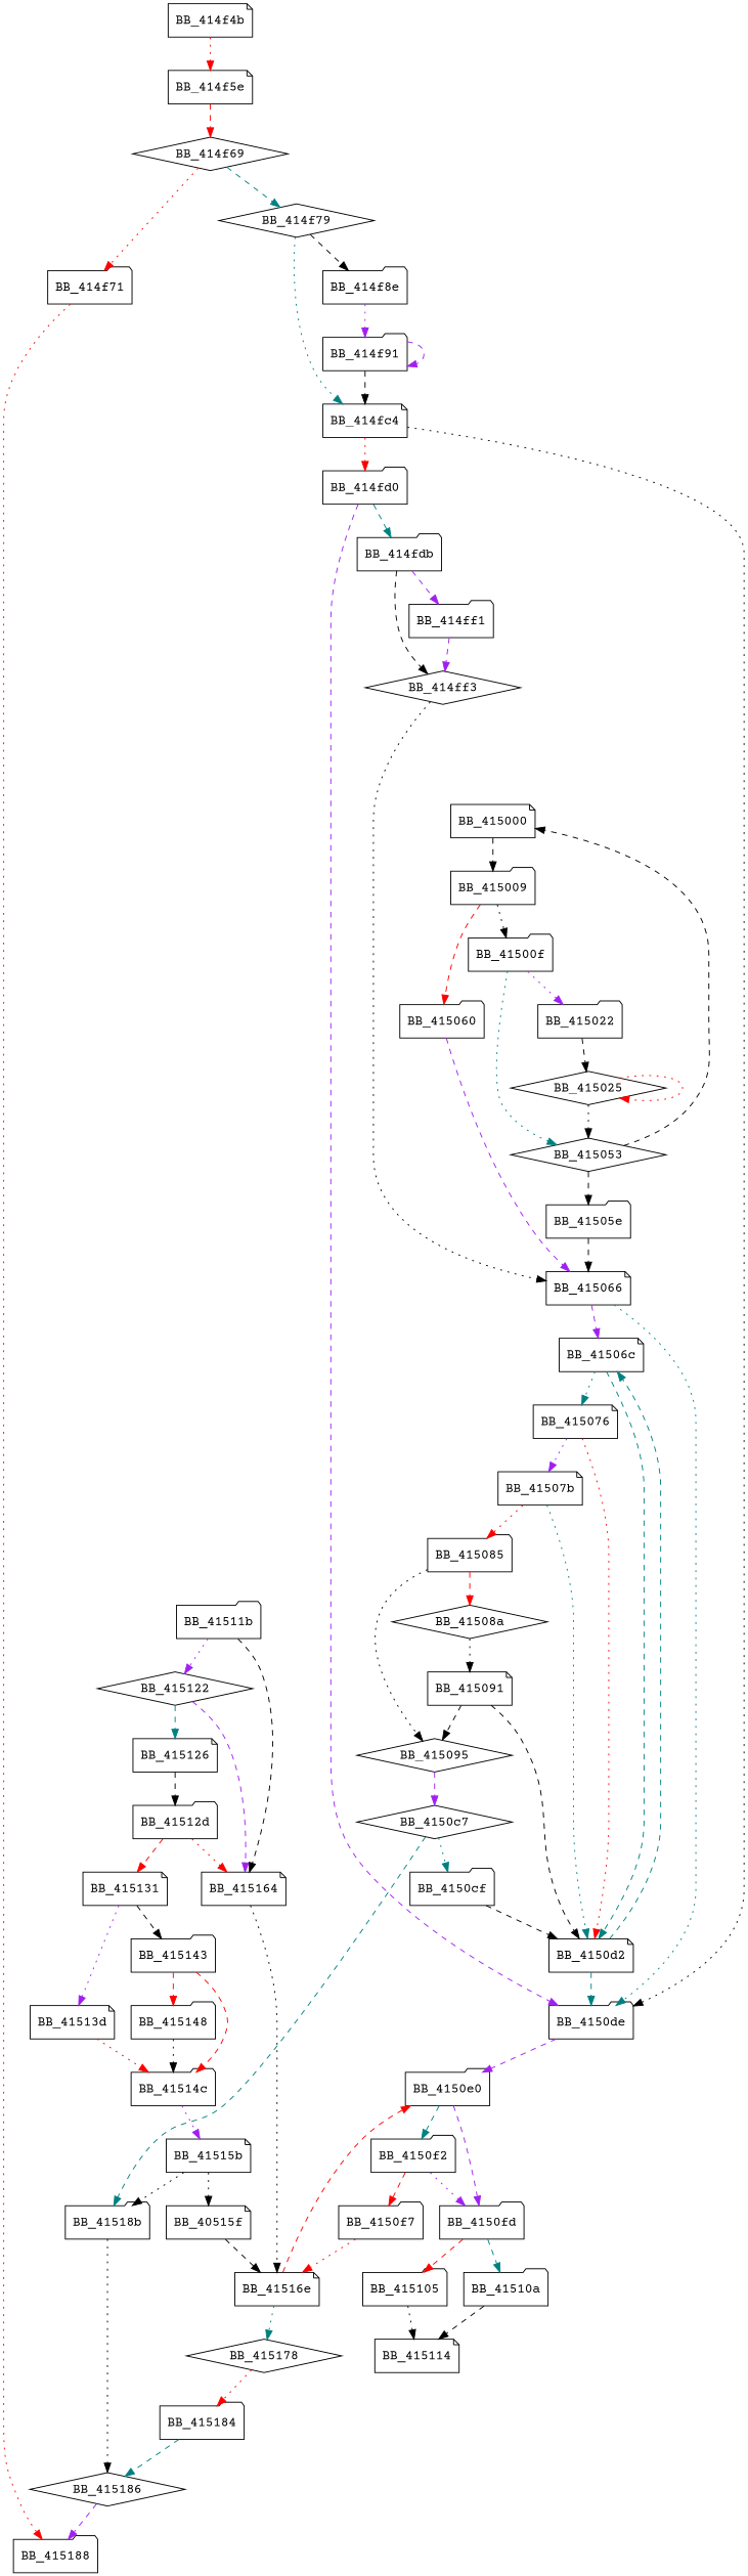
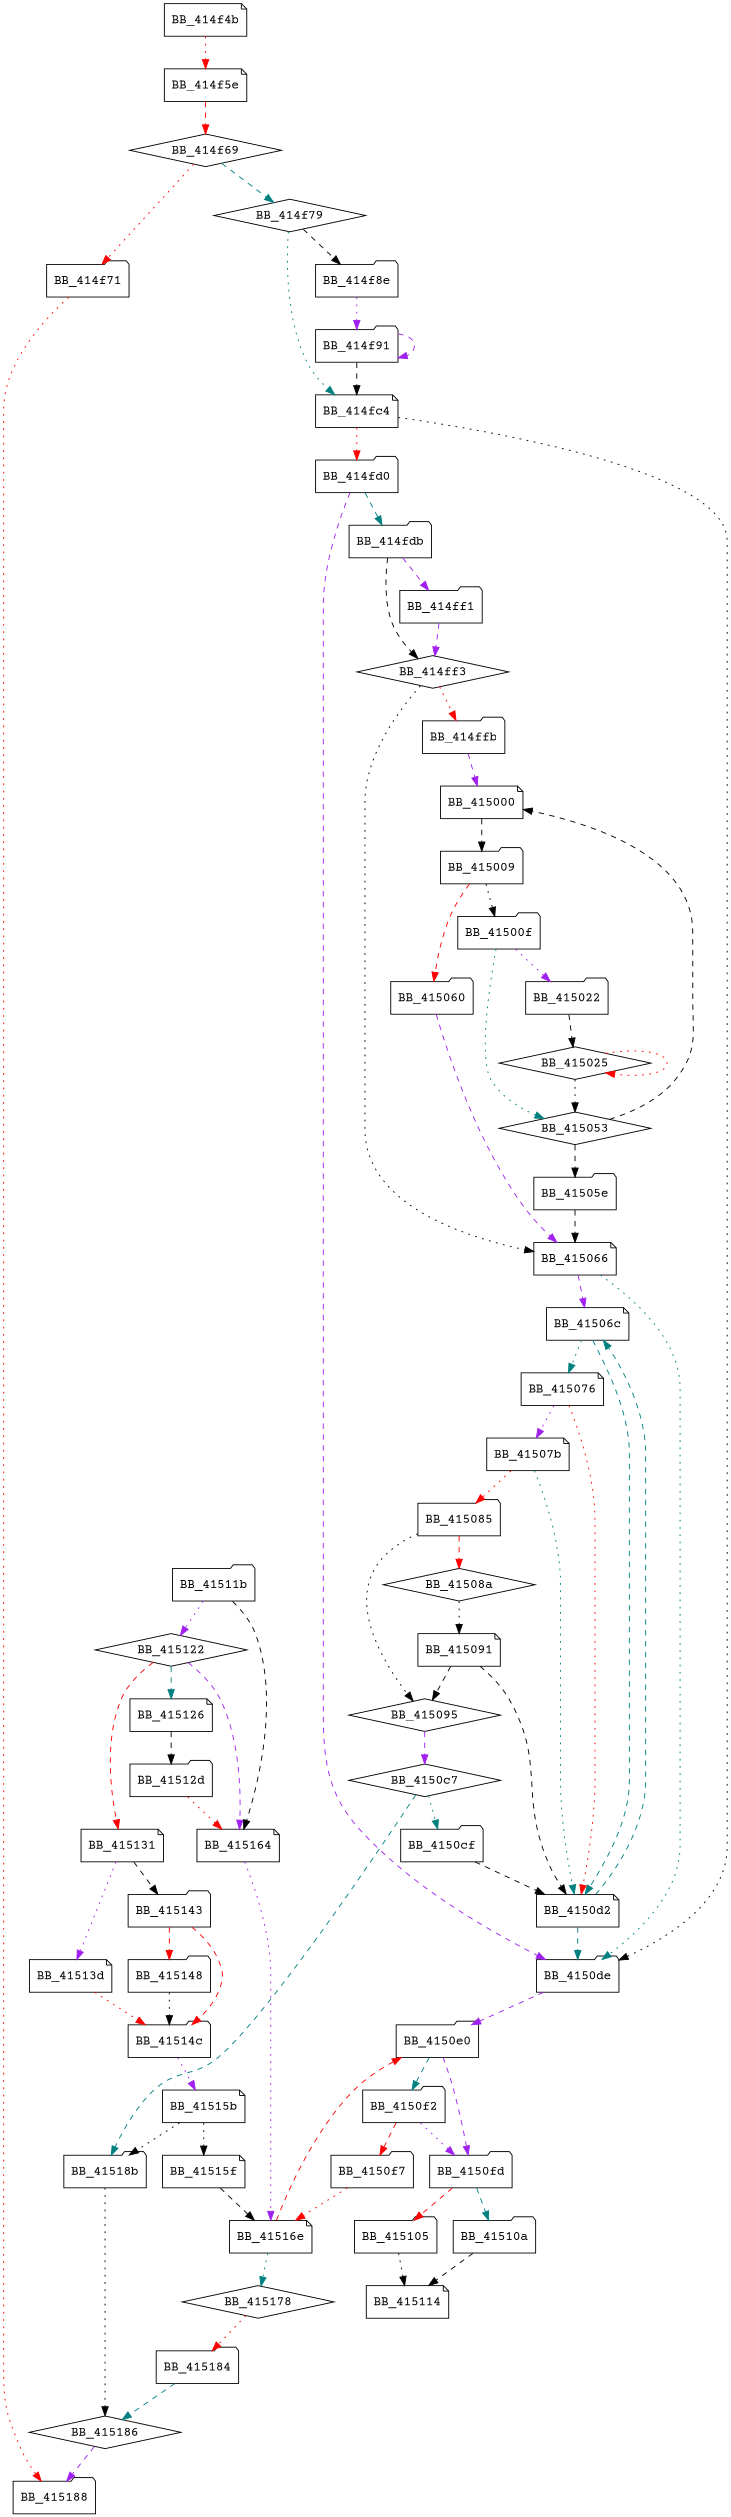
  digraph {
    fontname="Courier Prime"
    node [fontname="Courier Prime" shape=folder]
    edge [color=black fontname="Courier Prime" style=dashed]
    BB_414f4b [shape=note]
    BB_414f5e [shape=note]
    BB_414f69 [shape=diamond]
    BB_414f71
    BB_414f79 [shape=diamond]
    BB_415188
    BB_414f8e
    BB_414fc4 [shape=note]
    BB_414f91
    BB_414fd0
    BB_4150de
    BB_414fdb
    BB_4150e0
    BB_414ff1
    BB_414ff3 [shape=diamond]
    BB_4150f2
    BB_4150fd
+   BB_414ffb
    BB_415066 [shape=note]
    BB_415000 [shape=note]
    BB_41506c [shape=note]
    BB_415009
    BB_415076 [shape=note]
    BB_4150d2 [shape=note]
    BB_41500f
    BB_415060
    BB_415022
    BB_415053 [shape=diamond]
    BB_415025 [shape=diamond]
    BB_41505e
    BB_41507b [shape=note]
    BB_415085
    BB_41508a [shape=diamond]
    BB_415095 [shape=diamond]
    BB_415091 [shape=note]
    BB_4150c7 [shape=diamond]
    BB_4150cf
    BB_41518b
    BB_415186 [shape=diamond]
    BB_4150f7
    BB_415105
    BB_41510a
    BB_41516e [shape=note]
    BB_415114 [shape=note]
    BB_415178 [shape=diamond]
    BB_415184
    BB_415122 [shape=diamond]
    BB_41511b
    BB_415164 [shape=note]
    BB_415126 [shape=note]
    BB_41512d
    BB_415131 [shape=note]
    BB_41513d [shape=note]
    BB_415143
    BB_41514c
    BB_415148
    BB_41515b [shape=note]
-   BB_41515f [shape=note label=BB_40515f]
+   BB_41515f [shape=note]
    BB_414f4b -> BB_414f5e [color=red style=dotted]
    BB_414f5e -> BB_414f69 [color=red]
    BB_414f69 -> BB_414f71 [color=red style=dotted]
    BB_414f69 -> BB_414f79 [color=teal]
    BB_414f71 -> BB_415188 [color=red style=dotted]
    BB_414f79 -> BB_414f8e
    BB_414f79 -> BB_414fc4 [color=teal style=dotted]
    BB_414f8e -> BB_414f91 [color=purple style=dotted]
    BB_414fc4 -> BB_414fd0 [color=red style=dotted]
    BB_414fc4 -> BB_4150de [style=dotted]
    BB_414f91 -> BB_414fc4
    BB_414f91 -> BB_414f91 [color=purple]
    BB_414fd0 -> BB_4150de [color=purple]
    BB_414fd0 -> BB_414fdb [color=teal]
    BB_4150de -> BB_4150e0 [color=purple]
    BB_414fdb -> BB_414ff1 [color=purple]
    BB_414fdb -> BB_414ff3
    BB_4150e0 -> BB_4150f2 [color=teal]
    BB_4150e0 -> BB_4150fd [color=purple]
    BB_414ff1 -> BB_414ff3 [color=purple]
+   BB_414ff3 -> BB_414ffb [color=red style=dotted]
    BB_414ff3 -> BB_415066 [style=dotted]
    BB_4150f2 -> BB_4150fd [color=purple style=dotted]
    BB_4150f2 -> BB_4150f7 [color=red]
    BB_4150fd -> BB_415105 [color=red]
    BB_4150fd -> BB_41510a [color=teal]
+   BB_414ffb -> BB_415000 [color=purple]
    BB_415066 -> BB_4150de [color=teal style=dotted]
    BB_415066 -> BB_41506c [color=purple]
    BB_415000 -> BB_415009
    BB_41506c -> BB_415076 [color=teal style=dotted]
    BB_41506c -> BB_4150d2 [color=teal]
    BB_415009 -> BB_41500f [style=dotted]
    BB_415009 -> BB_415060 [color=red]
    BB_415076 -> BB_4150d2 [color=red style=dotted]
    BB_415076 -> BB_41507b [color=purple style=dotted]
    BB_4150d2 -> BB_4150de [color=teal]
    BB_4150d2 -> BB_41506c [color=teal]
    BB_41500f -> BB_415022 [color=purple style=dotted]
    BB_41500f -> BB_415053 [color=teal style=dotted]
    BB_415060 -> BB_415066 [color=purple]
    BB_415022 -> BB_415025
    BB_415053 -> BB_415000
    BB_415053 -> BB_41505e
    BB_415025 -> BB_415053 [style=dotted]
    BB_415025 -> BB_415025 [color=red style=dotted]
    BB_41505e -> BB_415066
    BB_41507b -> BB_4150d2 [color=teal style=dotted]
    BB_41507b -> BB_415085 [color=red style=dotted]
    BB_415085 -> BB_41508a [color=red]
    BB_415085 -> BB_415095 [style=dotted]
    BB_41508a -> BB_415091 [style=dotted]
    BB_415095 -> BB_4150c7 [color=purple]
    BB_415091 -> BB_4150d2
    BB_415091 -> BB_415095
    BB_4150c7 -> BB_4150cf [color=teal style=dotted]
    BB_4150c7 -> BB_41518b [color=teal]
    BB_4150cf -> BB_4150d2
    BB_41518b -> BB_415186 [style=dotted]
    BB_415186 -> BB_415188 [color=purple]
    BB_4150f7 -> BB_41516e [color=red style=dotted]
    BB_415105 -> BB_415114 [style=dotted]
    BB_41510a -> BB_415114
    BB_41516e -> BB_4150e0 [color=red]
    BB_41516e -> BB_415178 [color=teal style=dotted]
    BB_415178 -> BB_415184 [color=red style=dotted]
    BB_415184 -> BB_415186 [color=teal]
    BB_415122 -> BB_415164 [color=purple]
    BB_415122 -> BB_415126 [color=teal]
    BB_41511b -> BB_415122 [color=purple style=dotted]
    BB_41511b -> BB_415164
-   BB_415164 -> BB_41516e [style=dotted]
+   BB_415164 -> BB_41516e [color=purple style=dotted]
    BB_415126 -> BB_41512d
    BB_41512d -> BB_415164 [color=red style=dotted]
-   BB_41512d -> BB_415131 [color=red]
+   BB_415122 -> BB_415131 [color=red]
    BB_415131 -> BB_41513d [color=purple style=dotted]
    BB_415131 -> BB_415143
    BB_41513d -> BB_41514c [color=red style=dotted]
    BB_415143 -> BB_41514c [color=red]
    BB_415143 -> BB_415148 [color=red]
    BB_41514c -> BB_41515b [color=purple style=dotted]
    BB_415148 -> BB_41514c [style=dotted]
    BB_41515b -> BB_41518b [style=dotted]
    BB_41515b -> BB_41515f [style=dotted]
    BB_41515f -> BB_41516e
  }
